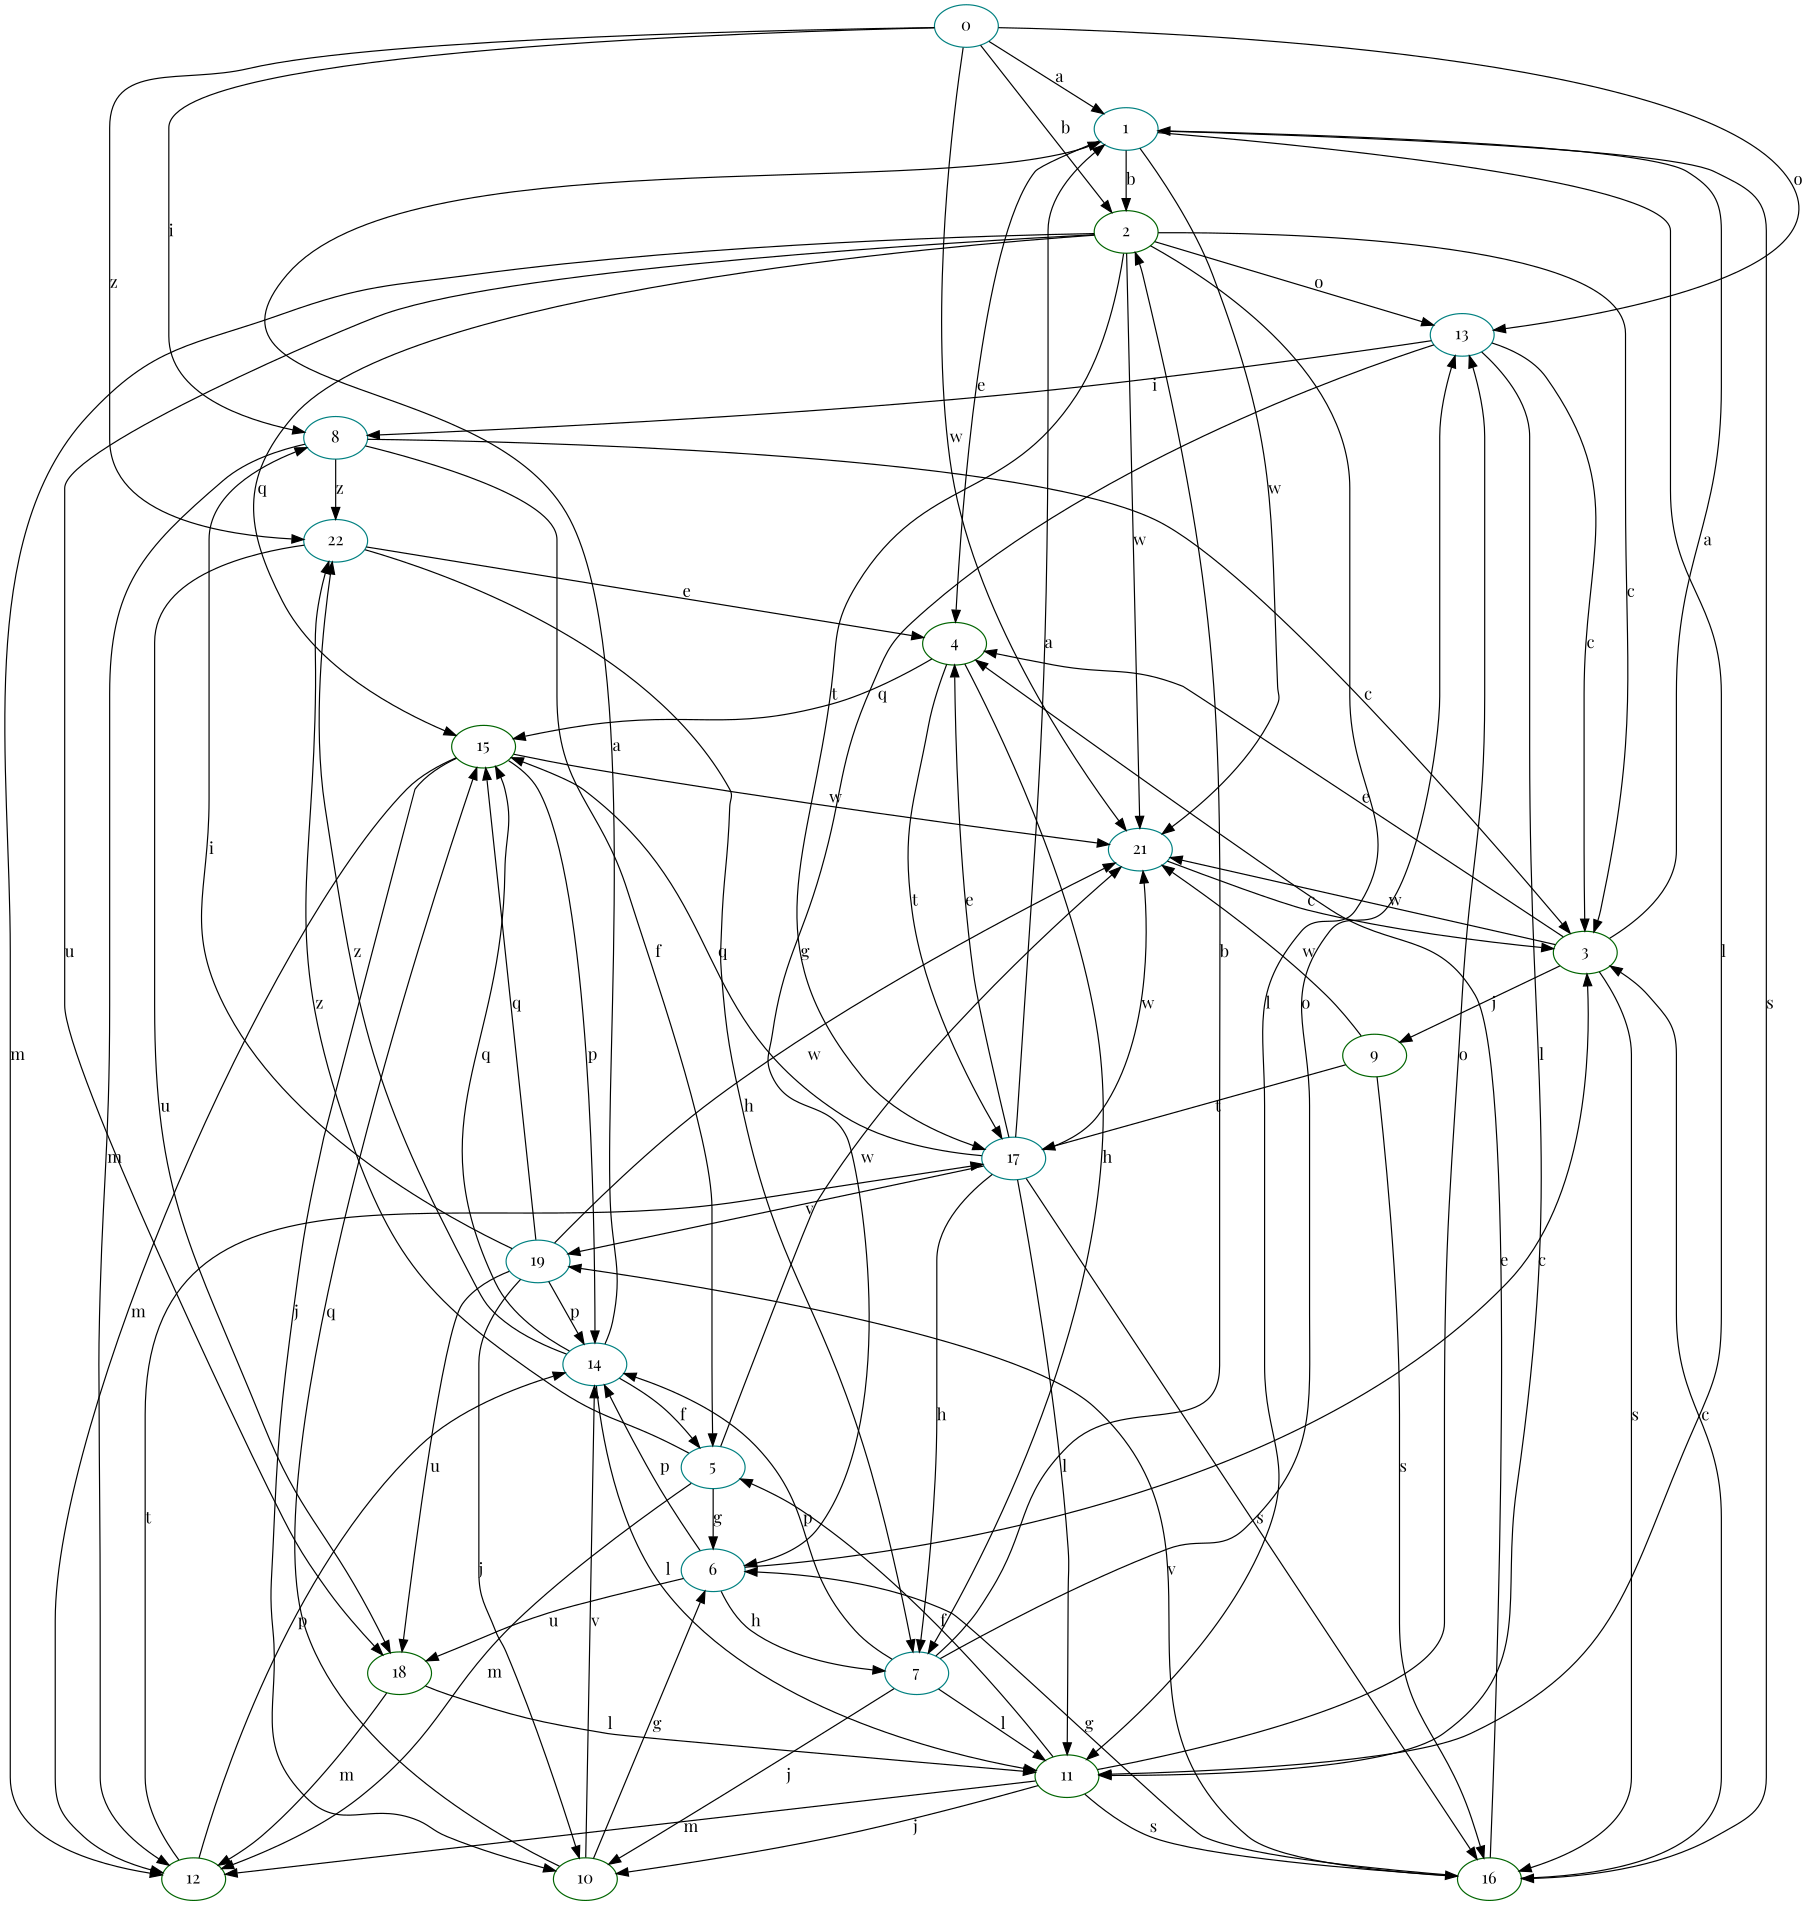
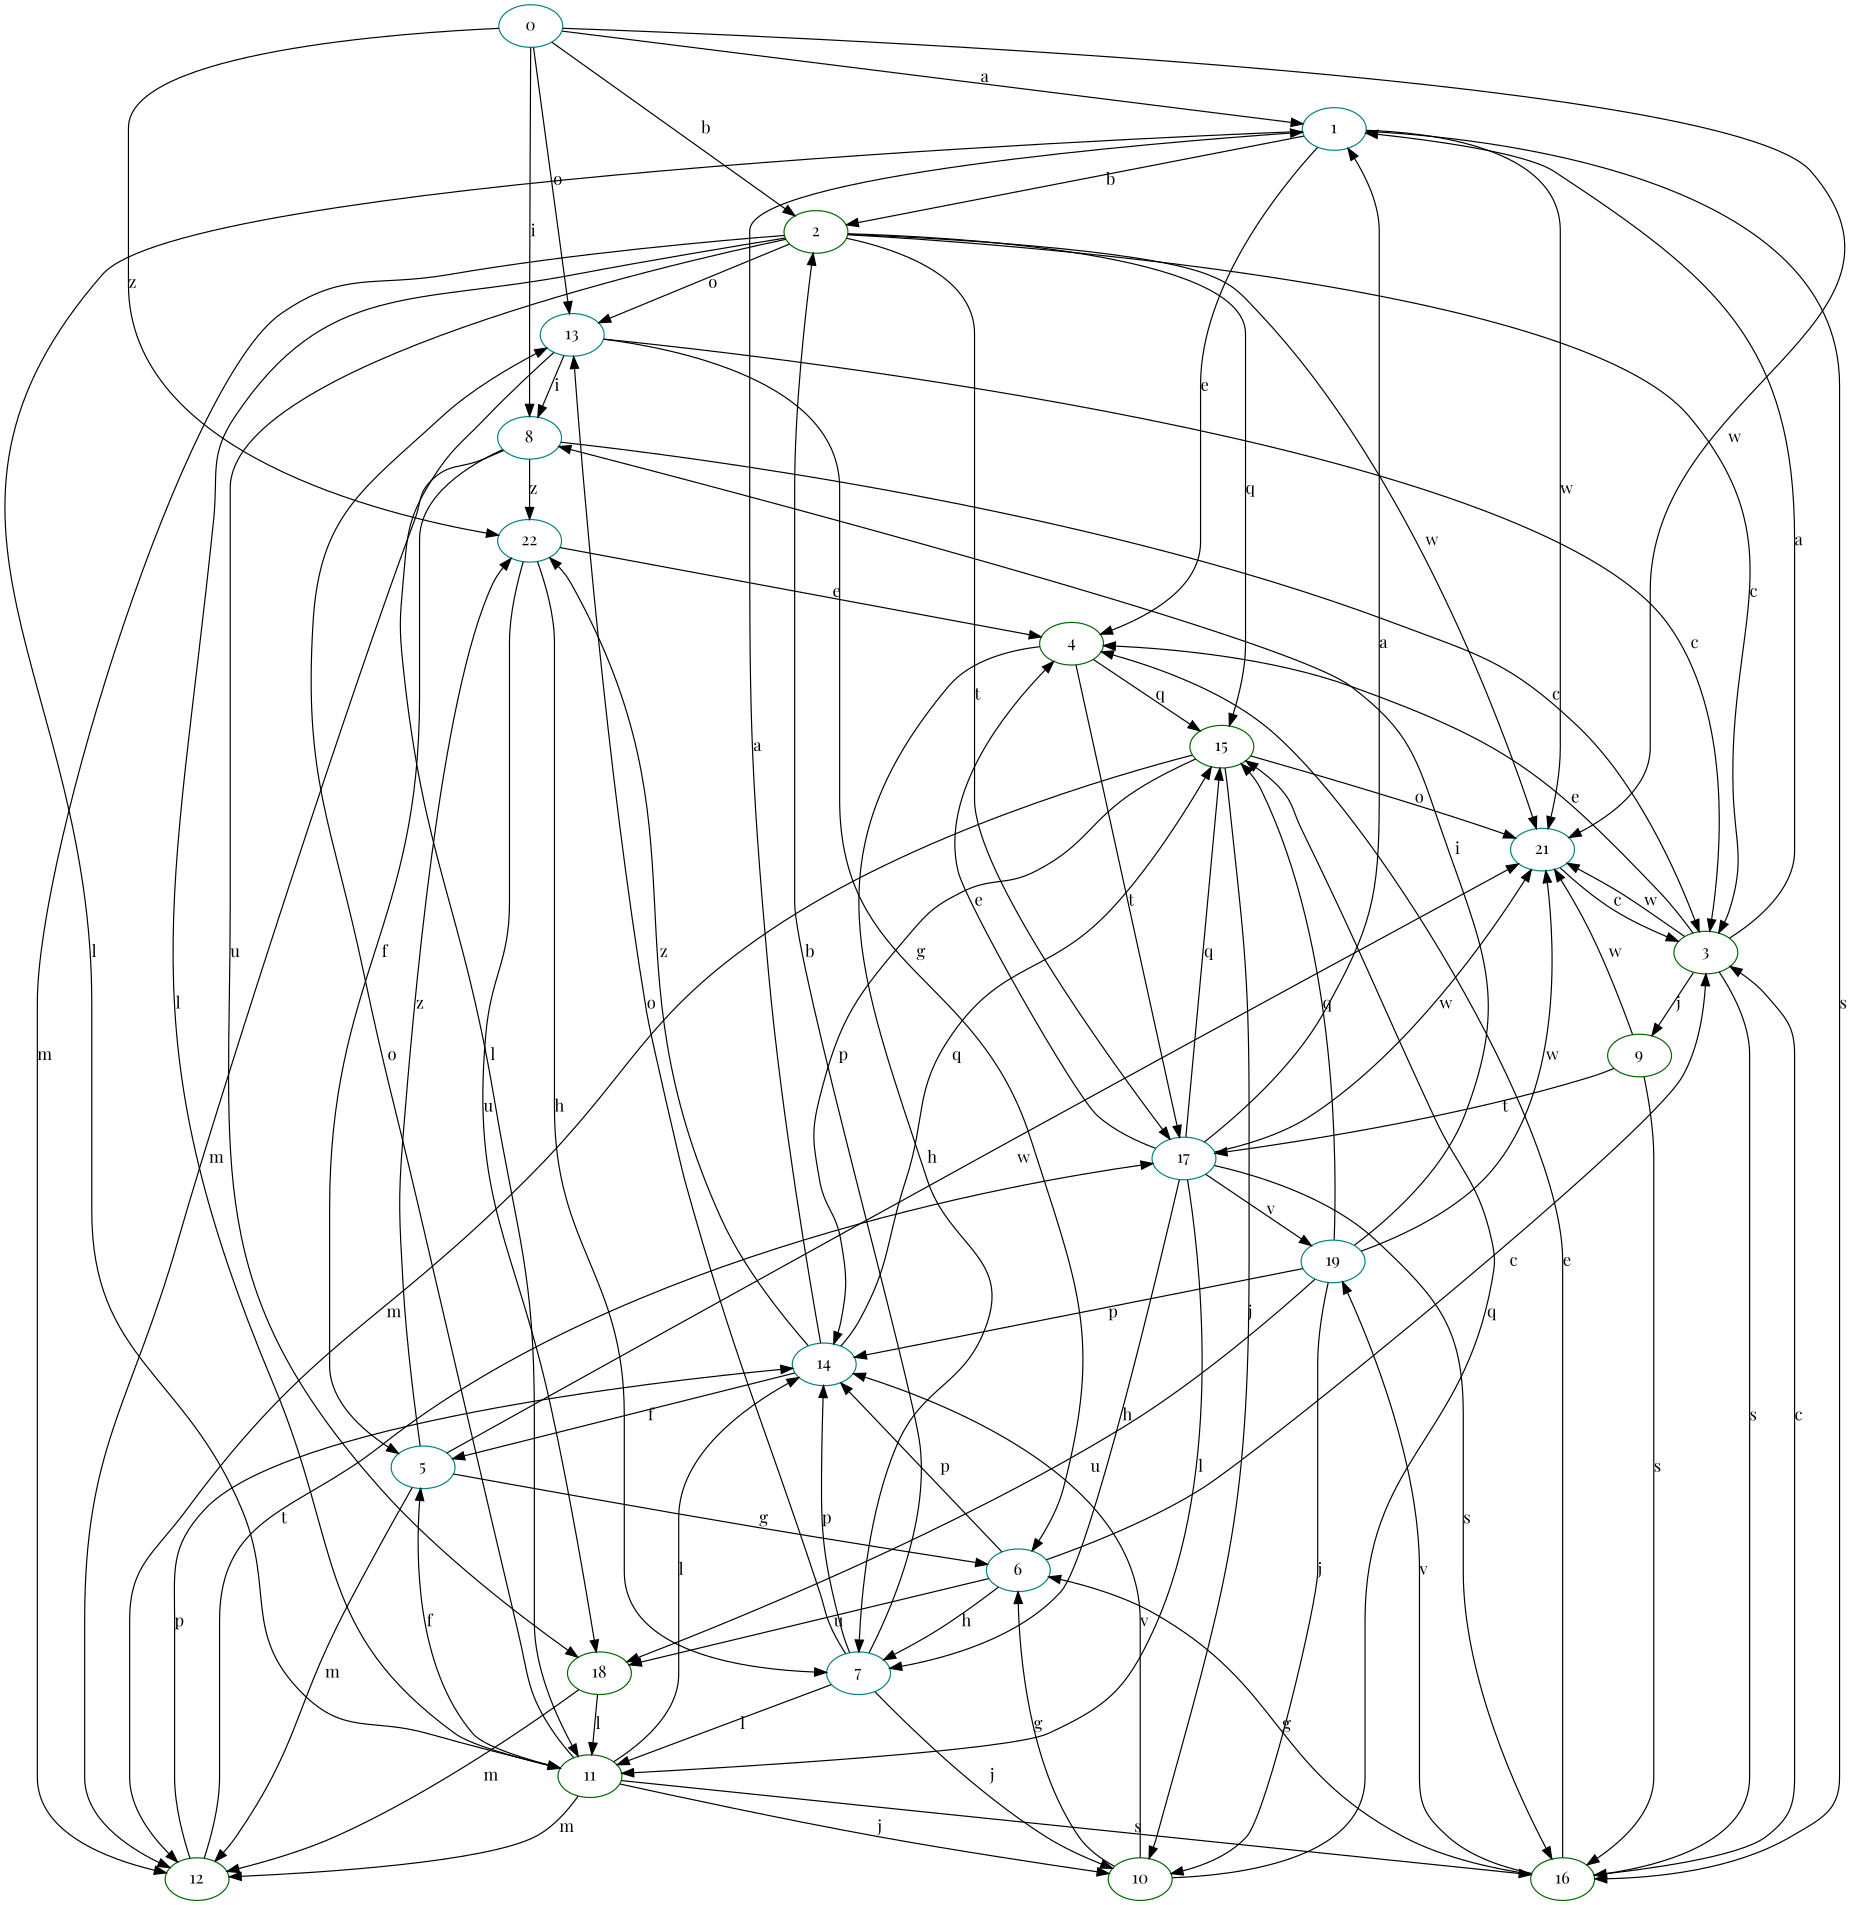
  strict digraph {
    fontname="Playfair Display"
    node [color=teal fontname="Playfair Display"]
    edge [fontname="Playfair Display"]
    0
    1
    2 [color=darkgreen]
    8
    13
    21
    22
    4 [color=darkgreen]
    11 [color=darkgreen]
    16 [color=darkgreen]
    3 [color=darkgreen]
    12 [color=darkgreen]
    15 [color=darkgreen]
    17
    18 [color=darkgreen]
    5
    6
    7
    10 [color=darkgreen]
    19
    9 [color=darkgreen]
    14
    0 -> 1 [label=a]
    0 -> 2 [label=b]
    0 -> 8 [label=i]
    0 -> 13 [label=o]
    0 -> 21 [label=w]
    0 -> 22 [label=z]
    1 -> 2 [label=b]
    1 -> 21 [label=w]
    1 -> 4 [label=e]
    1 -> 11 [label=l]
    1 -> 16 [label=s]
    2 -> 13 [label=o]
    2 -> 21 [label=w]
    2 -> 11 [label=l]
    2 -> 3 [label=c]
    2 -> 12 [label=m]
    2 -> 15 [label=q]
    2 -> 17 [label=t]
    2 -> 18 [label=u]
    8 -> 22 [label=z]
    8 -> 3 [label=c]
    8 -> 12 [label=m]
    8 -> 5 [label=f]
    13 -> 8 [label=i]
    13 -> 11 [label=l]
    13 -> 3 [label=c]
    13 -> 6 [label=g]
    21 -> 3 [label=c]
    22 -> 4 [label=e]
    22 -> 18 [label=u]
    22 -> 7 [label=h]
    4 -> 15 [label=q]
    4 -> 17 [label=t]
    4 -> 7 [label=h]
    11 -> 13 [label=o]
    11 -> 16 [label=s]
    11 -> 12 [label=m]
    11 -> 5 [label=f]
    11 -> 10 [label=j]
    16 -> 4 [label=e]
    16 -> 3 [label=c]
    16 -> 6 [label=g]
    16 -> 19 [label=v]
    3 -> 1 [label=a]
    3 -> 21 [label=w]
    3 -> 4 [label=e]
    3 -> 16 [label=s]
    3 -> 9 [label=j]
    12 -> 17 [label=t]
    12 -> 14 [label=p]
-   15 -> 21 [label=w]
+   15 -> 21 [label=o]
    15 -> 12 [label=m]
    15 -> 10 [label=j]
    15 -> 14 [label=p]
    17 -> 1 [label=a]
    17 -> 21 [label=w]
    17 -> 4 [label=e]
    17 -> 11 [label=l]
    17 -> 16 [label=s]
    17 -> 15 [label=q]
    17 -> 7 [label=h]
    17 -> 19 [label=v]
    18 -> 11 [label=l]
    18 -> 12 [label=m]
    5 -> 21 [label=w]
    5 -> 22 [label=z]
    5 -> 12 [label=m]
    5 -> 6 [label=g]
    6 -> 3 [label=c]
    6 -> 18 [label=u]
    6 -> 7 [label=h]
    6 -> 14 [label=p]
    7 -> 2 [label=b]
    7 -> 13 [label=o]
    7 -> 11 [label=l]
    7 -> 10 [label=j]
    7 -> 14 [label=p]
    10 -> 15 [label=q]
    10 -> 6 [label=g]
    10 -> 14 [label=v]
    19 -> 8 [label=i]
    19 -> 21 [label=w]
    19 -> 15 [label=q]
    19 -> 18 [label=u]
    19 -> 10 [label=j]
    19 -> 14 [label=p]
    9 -> 21 [label=w]
    9 -> 16 [label=s]
    9 -> 17 [label=t]
    14 -> 1 [label=a]
    14 -> 22 [label=z]
-   14 -> 11 [label=l]
+   11 -> 14 [label=l]
    14 -> 15 [label=q]
    14 -> 5 [label=f]
  }
